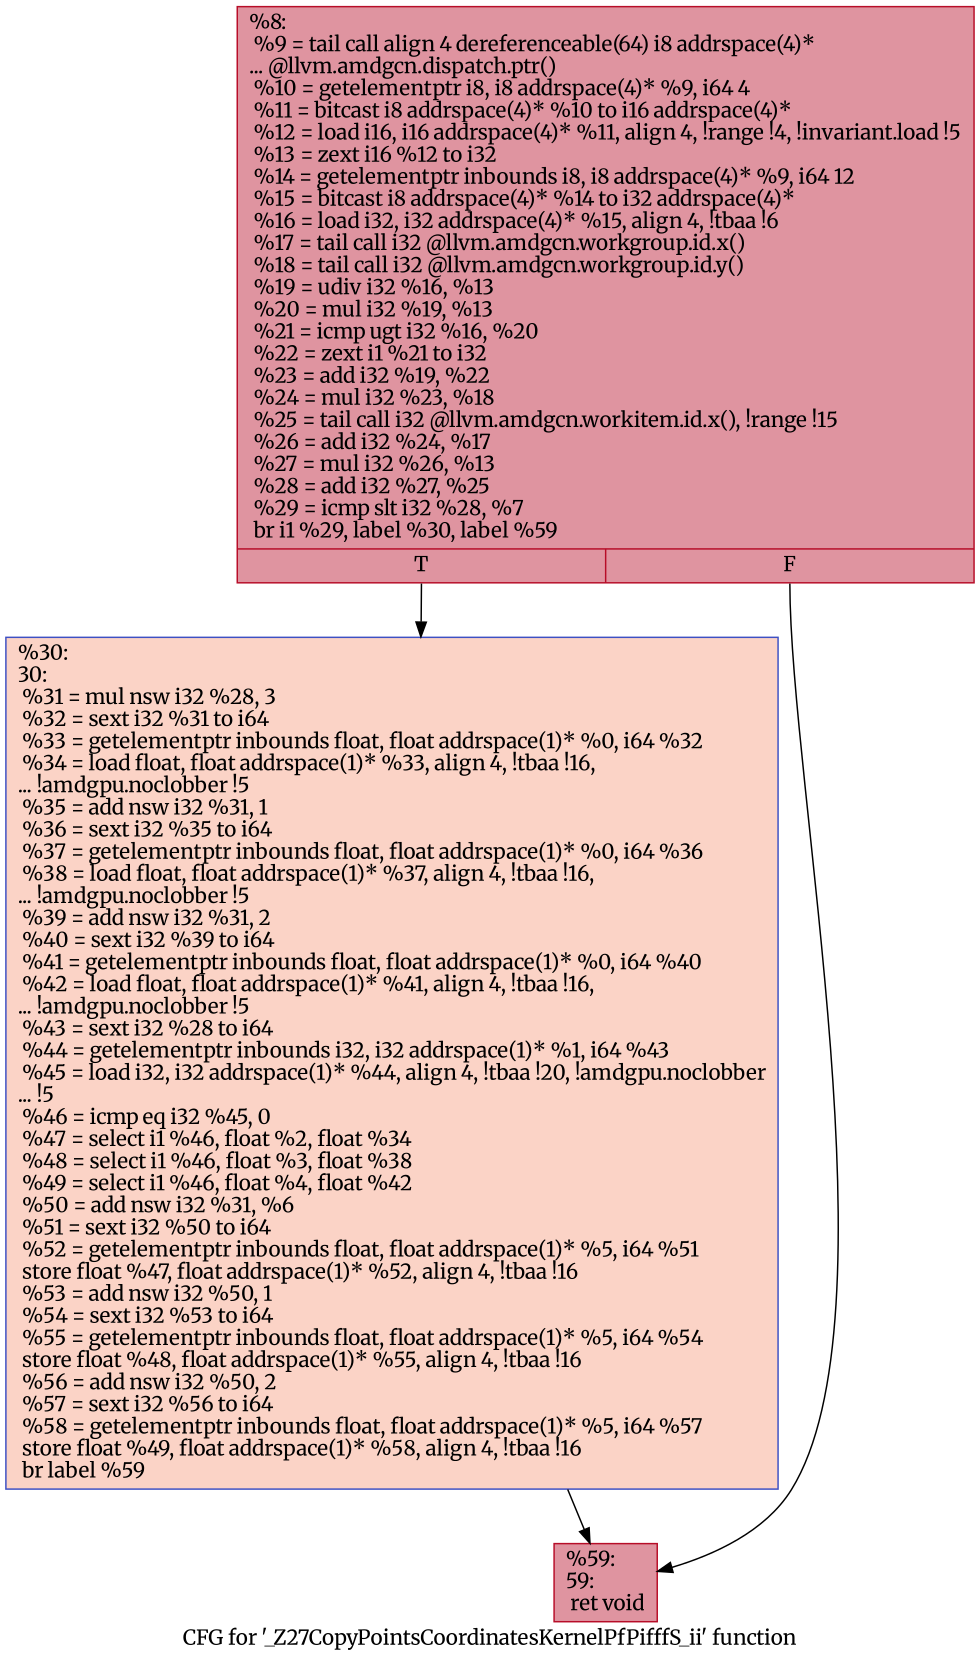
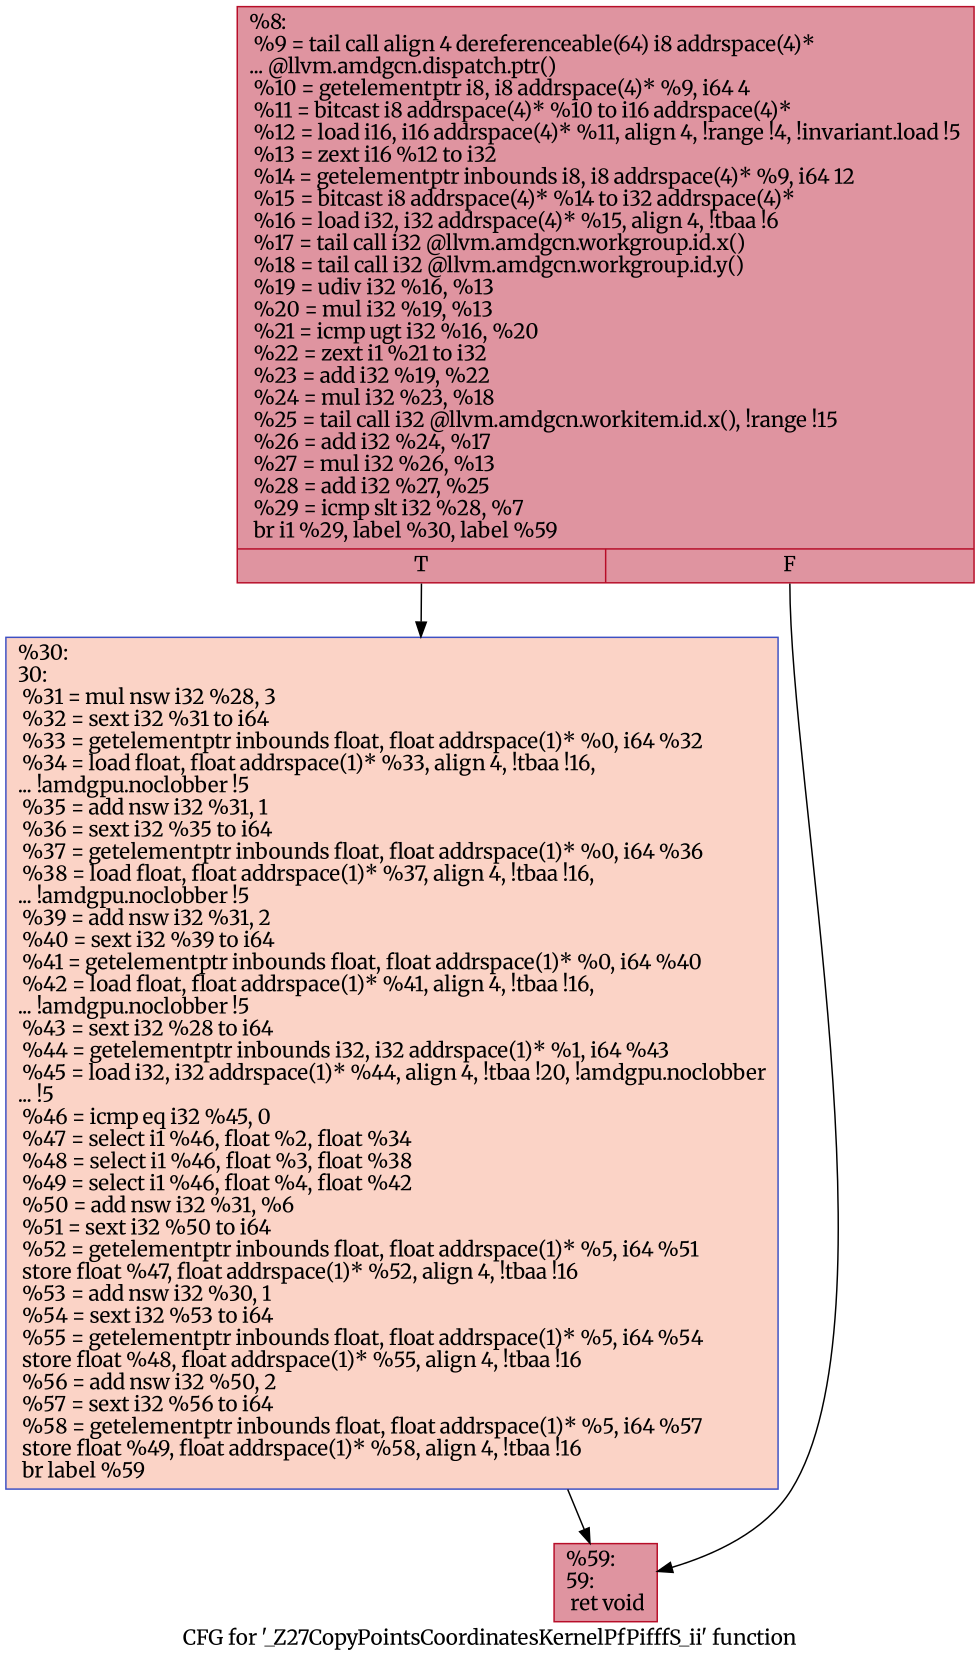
  digraph {
    label="CFG for '_Z27CopyPointsCoordinatesKernelPfPifffS_ii' function"
    fontname=Merriweather
    node [color="#b70d28ff" fillcolor="#b70d2870" shape=record style=filled fontname=Merriweather]
    edge [fontname=Merriweather]
    n1 [label="{%8:\l  %9 = tail call align 4 dereferenceable(64) i8 addrspace(4)*\l... @llvm.amdgcn.dispatch.ptr()\l  %10 = getelementptr i8, i8 addrspace(4)* %9, i64 4\l  %11 = bitcast i8 addrspace(4)* %10 to i16 addrspace(4)*\l  %12 = load i16, i16 addrspace(4)* %11, align 4, !range !4, !invariant.load !5\l  %13 = zext i16 %12 to i32\l  %14 = getelementptr inbounds i8, i8 addrspace(4)* %9, i64 12\l  %15 = bitcast i8 addrspace(4)* %14 to i32 addrspace(4)*\l  %16 = load i32, i32 addrspace(4)* %15, align 4, !tbaa !6\l  %17 = tail call i32 @llvm.amdgcn.workgroup.id.x()\l  %18 = tail call i32 @llvm.amdgcn.workgroup.id.y()\l  %19 = udiv i32 %16, %13\l  %20 = mul i32 %19, %13\l  %21 = icmp ugt i32 %16, %20\l  %22 = zext i1 %21 to i32\l  %23 = add i32 %19, %22\l  %24 = mul i32 %23, %18\l  %25 = tail call i32 @llvm.amdgcn.workitem.id.x(), !range !15\l  %26 = add i32 %24, %17\l  %27 = mul i32 %26, %13\l  %28 = add i32 %27, %25\l  %29 = icmp slt i32 %28, %7\l  br i1 %29, label %30, label %59\l|{<s0>T|<s1>F}}"]
-   n2 [color="#3d50c3ff" fillcolor="#f59c7d70" label="{%30:\l30:                                               \l  %31 = mul nsw i32 %28, 3\l  %32 = sext i32 %31 to i64\l  %33 = getelementptr inbounds float, float addrspace(1)* %0, i64 %32\l  %34 = load float, float addrspace(1)* %33, align 4, !tbaa !16,\l... !amdgpu.noclobber !5\l  %35 = add nsw i32 %31, 1\l  %36 = sext i32 %35 to i64\l  %37 = getelementptr inbounds float, float addrspace(1)* %0, i64 %36\l  %38 = load float, float addrspace(1)* %37, align 4, !tbaa !16,\l... !amdgpu.noclobber !5\l  %39 = add nsw i32 %31, 2\l  %40 = sext i32 %39 to i64\l  %41 = getelementptr inbounds float, float addrspace(1)* %0, i64 %40\l  %42 = load float, float addrspace(1)* %41, align 4, !tbaa !16,\l... !amdgpu.noclobber !5\l  %43 = sext i32 %28 to i64\l  %44 = getelementptr inbounds i32, i32 addrspace(1)* %1, i64 %43\l  %45 = load i32, i32 addrspace(1)* %44, align 4, !tbaa !20, !amdgpu.noclobber\l... !5\l  %46 = icmp eq i32 %45, 0\l  %47 = select i1 %46, float %2, float %34\l  %48 = select i1 %46, float %3, float %38\l  %49 = select i1 %46, float %4, float %42\l  %50 = add nsw i32 %31, %6\l  %51 = sext i32 %50 to i64\l  %52 = getelementptr inbounds float, float addrspace(1)* %5, i64 %51\l  store float %47, float addrspace(1)* %52, align 4, !tbaa !16\l  %53 = add nsw i32 %50, 1\l  %54 = sext i32 %53 to i64\l  %55 = getelementptr inbounds float, float addrspace(1)* %5, i64 %54\l  store float %48, float addrspace(1)* %55, align 4, !tbaa !16\l  %56 = add nsw i32 %50, 2\l  %57 = sext i32 %56 to i64\l  %58 = getelementptr inbounds float, float addrspace(1)* %5, i64 %57\l  store float %49, float addrspace(1)* %58, align 4, !tbaa !16\l  br label %59\l}"]
+   n2 [color="#3d50c3ff" fillcolor="#f59c7d70" label="{%30:\l30:                                               \l  %31 = mul nsw i32 %28, 3\l  %32 = sext i32 %31 to i64\l  %33 = getelementptr inbounds float, float addrspace(1)* %0, i64 %32\l  %34 = load float, float addrspace(1)* %33, align 4, !tbaa !16,\l... !amdgpu.noclobber !5\l  %35 = add nsw i32 %31, 1\l  %36 = sext i32 %35 to i64\l  %37 = getelementptr inbounds float, float addrspace(1)* %0, i64 %36\l  %38 = load float, float addrspace(1)* %37, align 4, !tbaa !16,\l... !amdgpu.noclobber !5\l  %39 = add nsw i32 %31, 2\l  %40 = sext i32 %39 to i64\l  %41 = getelementptr inbounds float, float addrspace(1)* %0, i64 %40\l  %42 = load float, float addrspace(1)* %41, align 4, !tbaa !16,\l... !amdgpu.noclobber !5\l  %43 = sext i32 %28 to i64\l  %44 = getelementptr inbounds i32, i32 addrspace(1)* %1, i64 %43\l  %45 = load i32, i32 addrspace(1)* %44, align 4, !tbaa !20, !amdgpu.noclobber\l... !5\l  %46 = icmp eq i32 %45, 0\l  %47 = select i1 %46, float %2, float %34\l  %48 = select i1 %46, float %3, float %38\l  %49 = select i1 %46, float %4, float %42\l  %50 = add nsw i32 %31, %6\l  %51 = sext i32 %50 to i64\l  %52 = getelementptr inbounds float, float addrspace(1)* %5, i64 %51\l  store float %47, float addrspace(1)* %52, align 4, !tbaa !16\l  %53 = add nsw i32 %30, 1\l  %54 = sext i32 %53 to i64\l  %55 = getelementptr inbounds float, float addrspace(1)* %5, i64 %54\l  store float %48, float addrspace(1)* %55, align 4, !tbaa !16\l  %56 = add nsw i32 %50, 2\l  %57 = sext i32 %56 to i64\l  %58 = getelementptr inbounds float, float addrspace(1)* %5, i64 %57\l  store float %49, float addrspace(1)* %58, align 4, !tbaa !16\l  br label %59\l}"]
    n3 [label="{%59:\l59:                                               \l  ret void\l}"]
    n1 -> n2 [tailport=s0]
    n1 -> n3 [tailport=s1]
    n2 -> n3
  }
